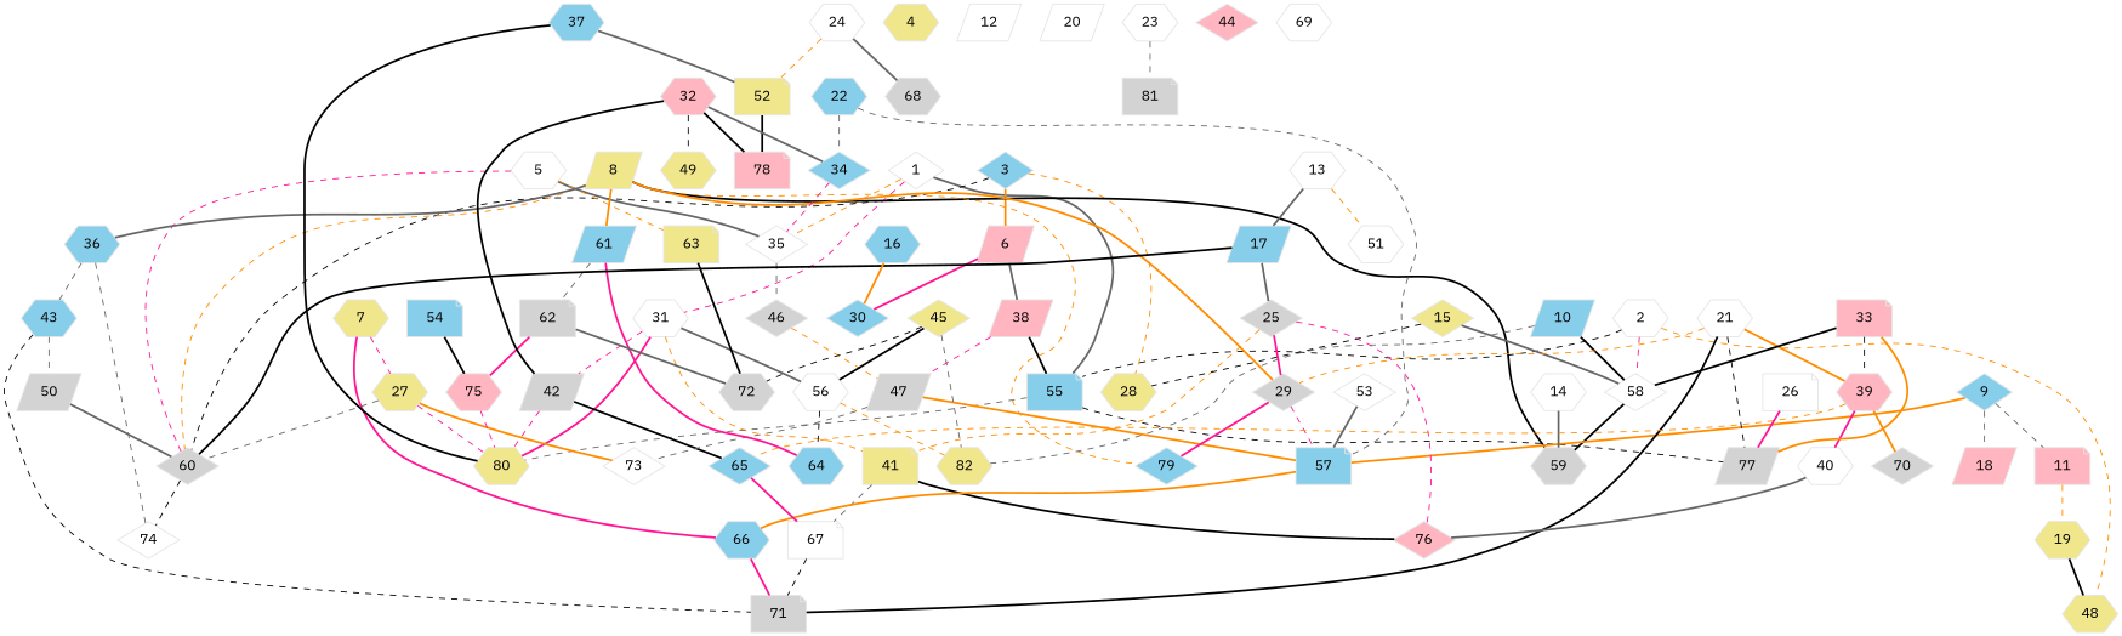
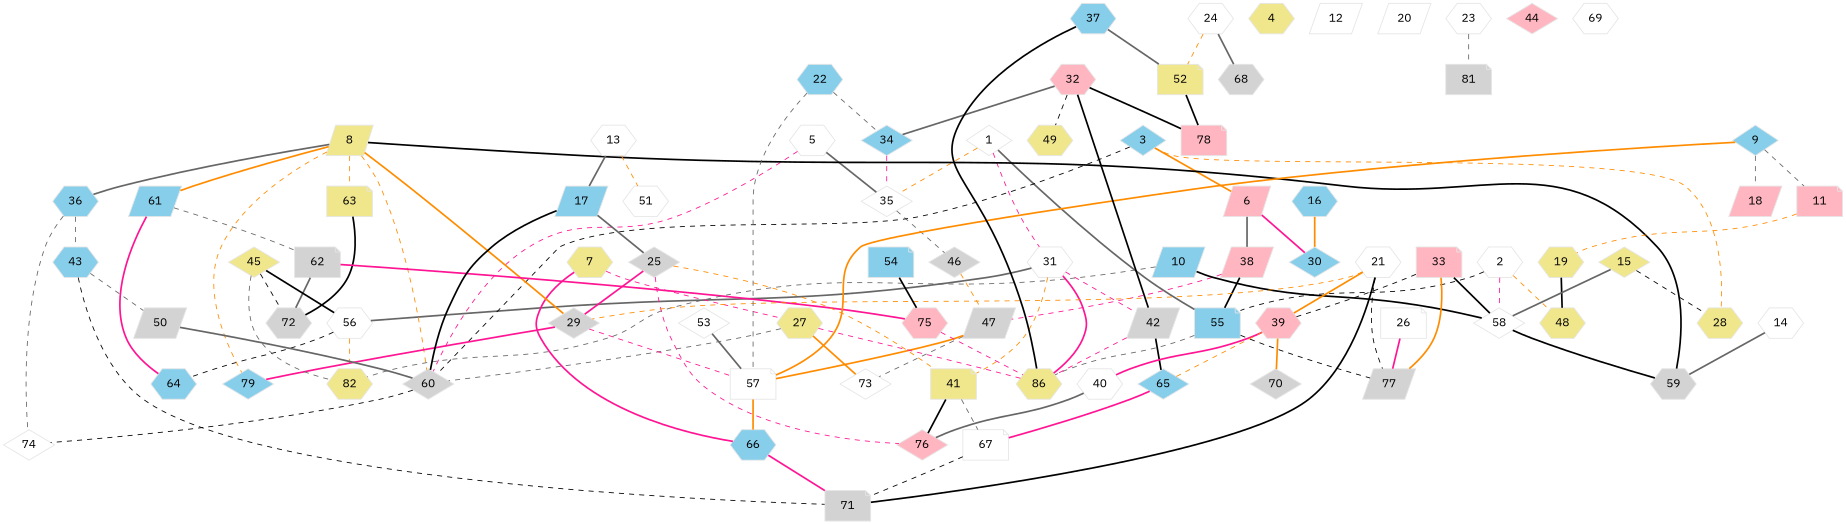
  graph {
    fontname="IBM Plex Sans"
    node [color=gray90 fillcolor=white fontname="IBM Plex Sans" shape=hexagon style=filled]
    edge [color=gray40 fontname="IBM Plex Sans" style=dashed]
    1 [shape=diamond]
    31
    35 [shape=diamond]
    55 [fillcolor=skyblue shape=note]
    41 [fillcolor=khaki shape=note]
-   80 [fillcolor=khaki]
+   80 [fillcolor=khaki label=86]
    42 [fillcolor=lightgrey shape=parallelogram]
    56
    46 [fillcolor=lightgrey shape=diamond]
    77 [fillcolor=lightgrey shape=parallelogram]
    2
    48 [fillcolor=khaki]
    58 [shape=diamond]
    59 [fillcolor=lightgrey]
    3 [fillcolor=skyblue shape=diamond]
    6 [fillcolor=lightpink shape=parallelogram]
    28 [fillcolor=khaki]
    60 [fillcolor=lightgrey shape=diamond]
    30 [fillcolor=skyblue shape=diamond]
    38 [fillcolor=lightpink shape=parallelogram]
    74 [shape=diamond]
    4 [fillcolor=khaki]
    5
    63 [fillcolor=khaki shape=note]
    72 [fillcolor=lightgrey]
    47 [fillcolor=lightgrey shape=parallelogram]
    7 [fillcolor=khaki]
    27 [fillcolor=khaki]
    66 [fillcolor=skyblue]
    73 [shape=diamond]
    71 [fillcolor=lightgrey shape=note]
    8 [fillcolor=khaki shape=parallelogram]
    29 [fillcolor=lightgrey shape=diamond]
    36 [fillcolor=skyblue]
    61 [fillcolor=skyblue shape=parallelogram]
    79 [fillcolor=skyblue shape=diamond]
-   57 [fillcolor=skyblue shape=note]
+   57 [shape=note]
    43 [fillcolor=skyblue]
    64 [fillcolor=skyblue]
    62 [fillcolor=lightgrey shape=note]
    9 [fillcolor=skyblue shape=diamond]
    11 [fillcolor=lightpink shape=note]
    18 [fillcolor=lightpink shape=parallelogram]
    19 [fillcolor=khaki]
    10 [fillcolor=skyblue shape=parallelogram]
    82 [fillcolor=khaki]
    12 [shape=parallelogram]
    17 [fillcolor=skyblue shape=parallelogram]
    13
    51
    25 [fillcolor=lightgrey shape=diamond]
    14
    15 [fillcolor=khaki shape=diamond]
    16 [fillcolor=skyblue]
    76 [fillcolor=lightpink shape=diamond]
    20 [shape=parallelogram]
    21
    39 [fillcolor=lightpink]
    40
    65 [fillcolor=skyblue shape=diamond]
    70 [fillcolor=lightgrey shape=diamond]
    22 [fillcolor=skyblue]
    34 [fillcolor=skyblue shape=diamond]
    81 [fillcolor=lightgrey shape=note]
    23
    52 [fillcolor=khaki shape=note]
    24
    68 [fillcolor=lightgrey]
    78 [fillcolor=lightpink shape=note]
    67 [shape=note]
    26 [shape=note]
    32 [fillcolor=lightpink]
    49 [fillcolor=khaki]
    33 [fillcolor=lightpink shape=note]
    50 [fillcolor=lightgrey shape=parallelogram]
    37 [fillcolor=skyblue]
    44 [fillcolor=lightpink shape=diamond]
    45 [fillcolor=khaki shape=diamond]
    53 [shape=diamond]
    54 [fillcolor=skyblue shape=note]
    75 [fillcolor=lightpink]
    69
    1 -- 31 [color=deeppink]
    1 -- 35 [color=darkorange]
    1 -- 55 [style=bold]
    31 -- 41 [color=darkorange]
    31 -- 80 [color=deeppink style=bold]
    31 -- 42 [color=deeppink]
    31 -- 56 [style=bold]
    35 -- 46
    55 -- 80
    55 -- 77 [color=black]
    41 -- 76 [color=black style=bold]
    41 -- 67
    42 -- 80 [color=deeppink]
    42 -- 65 [color=black style=bold]
    56 -- 64 [color=black]
    56 -- 82 [color=darkorange]
    46 -- 47 [color=darkorange]
    2 -- 55 [color=black]
    2 -- 48 [color=darkorange]
    2 -- 58 [color=deeppink]
    58 -- 59 [color=black style=bold]
    3 -- 6 [color=darkorange style=bold]
    3 -- 28 [color=darkorange]
    3 -- 60 [color=black]
    6 -- 30 [color=deeppink style=bold]
    6 -- 38 [style=bold]
    60 -- 74 [color=black]
    38 -- 55 [color=black style=bold]
    38 -- 47 [color=deeppink]
    5 -- 35 [style=bold]
    5 -- 60 [color=deeppink]
-   5 -- 63 [color=darkorange]
+   8 -- 63 [color=darkorange]
    63 -- 72 [color=black style=bold]
    47 -- 73
    47 -- 57 [color=darkorange style=bold]
    7 -- 27 [color=deeppink]
    7 -- 66 [color=deeppink style=bold]
    27 -- 80 [color=deeppink]
    27 -- 60
    27 -- 73 [color=darkorange style=bold]
    66 -- 71 [color=deeppink style=bold]
    8 -- 59 [color=black style=bold]
    8 -- 60 [color=darkorange]
    8 -- 29 [color=darkorange style=bold]
    8 -- 36 [style=bold]
    8 -- 61 [color=darkorange style=bold]
    8 -- 79 [color=darkorange]
    29 -- 79 [color=deeppink style=bold]
    29 -- 57 [color=deeppink]
    36 -- 74
    36 -- 43
    61 -- 64 [color=deeppink style=bold]
    61 -- 62
    57 -- 66 [color=darkorange style=bold]
    43 -- 71 [color=black]
    43 -- 50
    62 -- 72 [style=bold]
    62 -- 75 [color=deeppink style=bold]
    9 -- 57 [color=darkorange style=bold]
    9 -- 11
    9 -- 18
    11 -- 19 [color=darkorange]
    19 -- 48 [color=black style=bold]
    10 -- 58 [color=black style=bold]
    10 -- 82
    17 -- 60 [color=black style=bold]
    17 -- 25 [style=bold]
    13 -- 17 [style=bold]
    13 -- 51 [color=darkorange]
    25 -- 41 [color=darkorange]
    25 -- 29 [color=deeppink style=bold]
    25 -- 76 [color=deeppink]
    14 -- 59 [style=bold]
    15 -- 58 [style=bold]
    15 -- 28 [color=black]
    16 -- 30 [color=darkorange style=bold]
    21 -- 77 [color=black]
    21 -- 71 [color=black style=bold]
    21 -- 29 [color=darkorange]
    21 -- 39 [color=darkorange style=bold]
    39 -- 40 [color=deeppink style=bold]
    39 -- 65 [color=darkorange]
    39 -- 70 [color=darkorange style=bold]
    40 -- 76 [style=bold]
    65 -- 67 [color=deeppink style=bold]
    22 -- 57
    22 -- 34
    34 -- 35 [color=deeppink]
    23 -- 81
    52 -- 78 [color=black style=bold]
    24 -- 52 [color=darkorange]
    24 -- 68 [style=bold]
    67 -- 71 [color=black]
    26 -- 77 [color=deeppink style=bold]
    32 -- 42 [color=black style=bold]
    32 -- 34 [style=bold]
    32 -- 78 [color=black style=bold]
    32 -- 49 [color=black]
    33 -- 77 [color=darkorange style=bold]
    33 -- 58 [color=black style=bold]
    33 -- 39 [color=black]
    50 -- 60 [style=bold]
    37 -- 80 [color=black style=bold]
    37 -- 52 [style=bold]
    45 -- 56 [color=black style=bold]
    45 -- 72 [color=black]
    45 -- 82
    53 -- 57 [style=bold]
    54 -- 75 [color=black style=bold]
    75 -- 80 [color=deeppink]
  }
